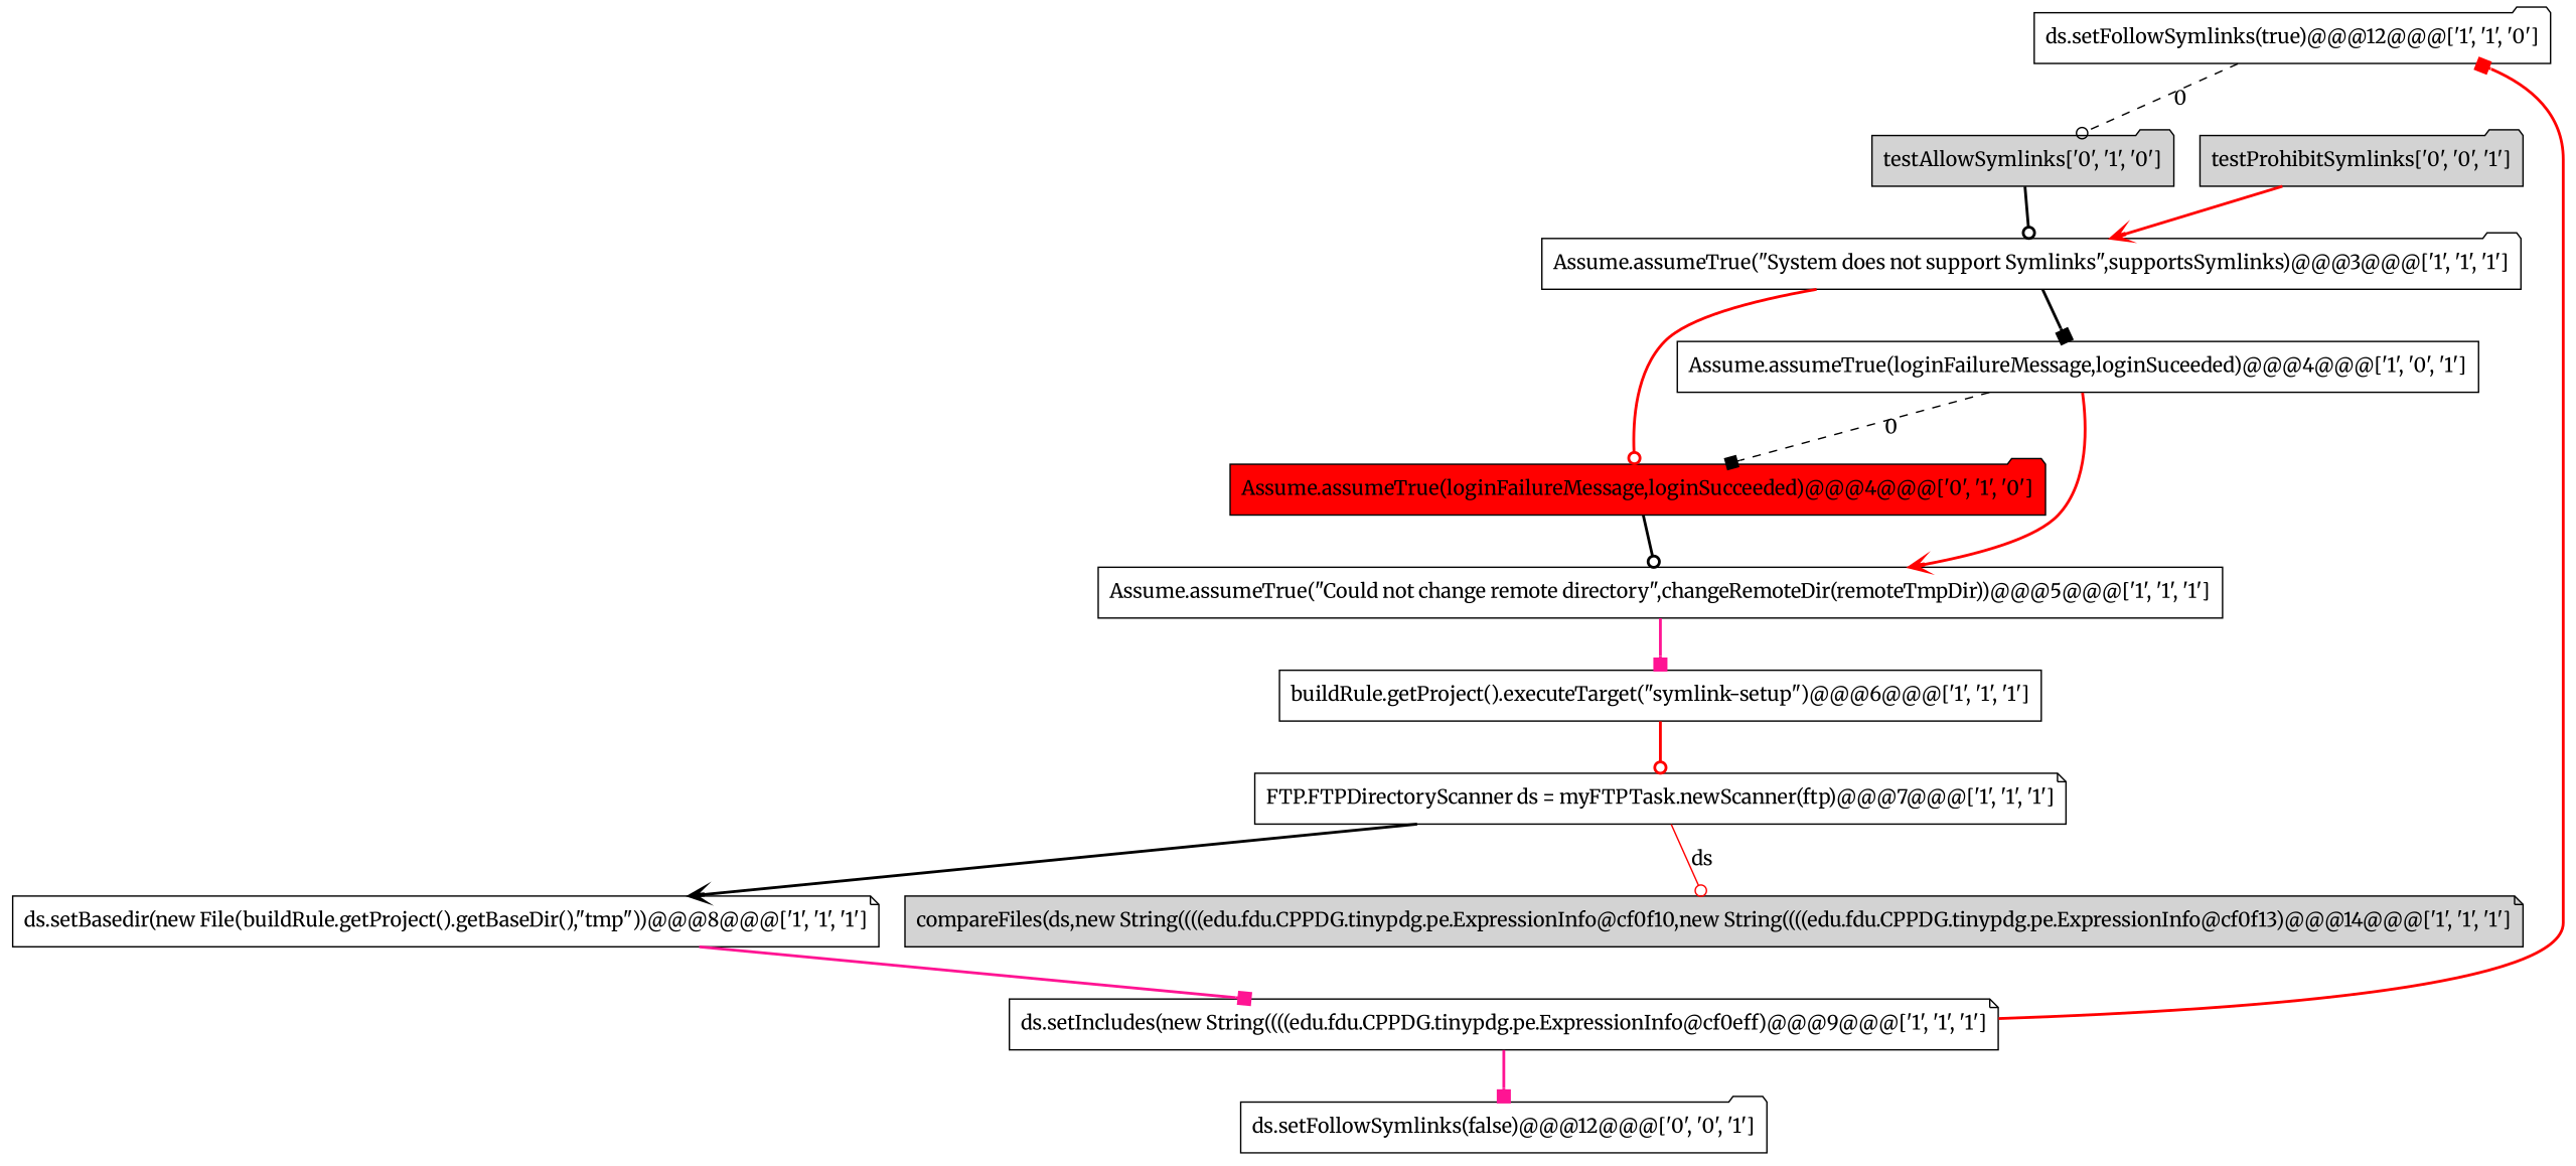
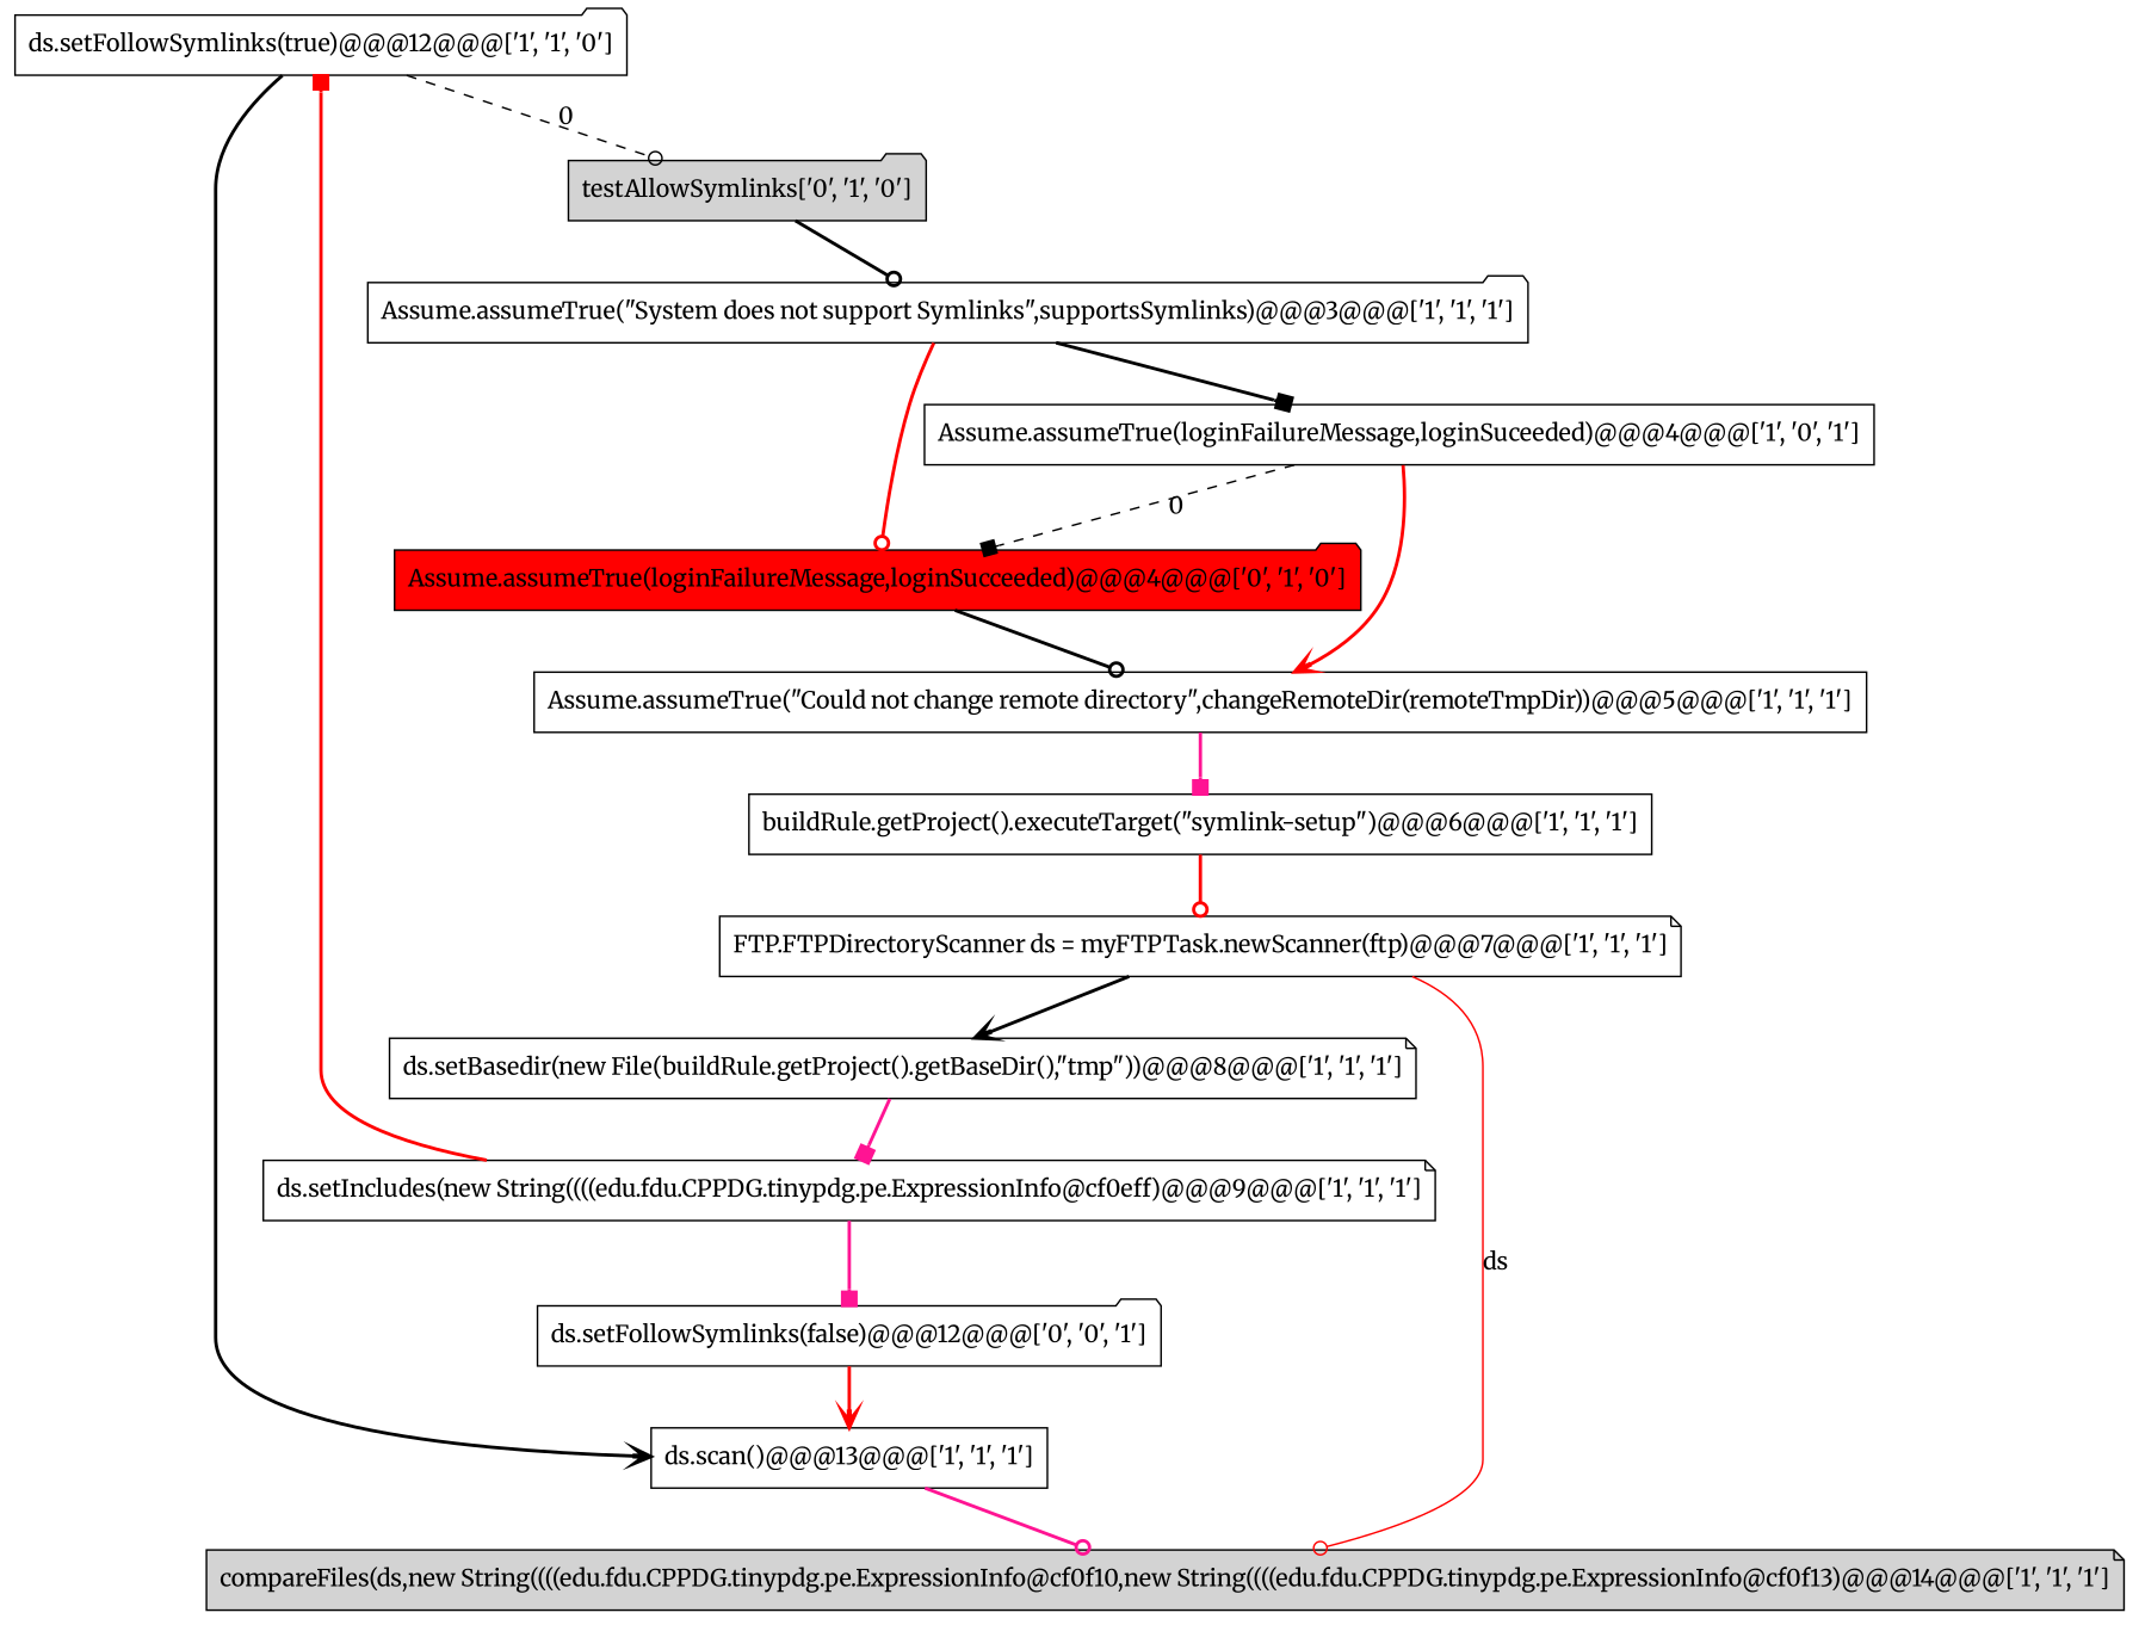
  digraph {
    fontname=Merriweather
    node [fillcolor=white fontname=Merriweather shape=folder style=filled]
    edge [arrowhead=odot color=black fontname=Merriweather style=bold]
    n1 [label="ds.setFollowSymlinks(true)@@@12@@@['1', '1', '0']"]
+   n2 [label="ds.scan()@@@13@@@['1', '1', '1']" shape=box]
    n3 [fillcolor=lightgray label="testAllowSymlinks['0', '1', '0']"]
    n4 [fillcolor=lightgray label="compareFiles(ds,new String((((edu.fdu.CPPDG.tinypdg.pe.ExpressionInfo@cf0f10,new String((((edu.fdu.CPPDG.tinypdg.pe.ExpressionInfo@cf0f13)@@@14@@@['1', '1', '1']" shape=note]
    n5 [label="ds.setFollowSymlinks(false)@@@12@@@['0', '0', '1']"]
    n6 [label="ds.setIncludes(new String((((edu.fdu.CPPDG.tinypdg.pe.ExpressionInfo@cf0eff)@@@9@@@['1', '1', '1']" shape=note]
    n7 [label="buildRule.getProject().executeTarget(\"symlink-setup\")@@@6@@@['1', '1', '1']" shape=box]
    n8 [label="FTP.FTPDirectoryScanner ds = myFTPTask.newScanner(ftp)@@@7@@@['1', '1', '1']" shape=note]
    n9 [label="ds.setBasedir(new File(buildRule.getProject().getBaseDir(),\"tmp\"))@@@8@@@['1', '1', '1']" shape=note]
    n10 [label="Assume.assumeTrue(\"System does not support Symlinks\",supportsSymlinks)@@@3@@@['1', '1', '1']"]
    n11 [fillcolor=red label="Assume.assumeTrue(loginFailureMessage,loginSucceeded)@@@4@@@['0', '1', '0']"]
    n12 [label="Assume.assumeTrue(loginFailureMessage,loginSuceeded)@@@4@@@['1', '0', '1']" shape=box]
    n13 [label="Assume.assumeTrue(\"Could not change remote directory\",changeRemoteDir(remoteTmpDir))@@@5@@@['1', '1', '1']" shape=box]
-   n14 [fillcolor=lightgray label="testProhibitSymlinks['0', '0', '1']"]
+   n1 -> n2 [arrowhead=vee]
    n1 -> n3 [label=0 style=dashed]
+   n2 -> n4 [color=deeppink]
    n3 -> n10
+   n5 -> n2 [arrowhead=vee color=red]
    n6 -> n1 [arrowhead=box color=red]
    n6 -> n5 [arrowhead=box color=deeppink]
    n7 -> n8 [color=red]
    n8 -> n4 [color=red label=ds style=solid]
    n8 -> n9 [arrowhead=vee]
    n9 -> n6 [arrowhead=box color=deeppink]
    n10 -> n11 [color=red]
    n10 -> n12 [arrowhead=box]
    n11 -> n13
    n12 -> n11 [arrowhead=box label=0 style=dashed]
    n12 -> n13 [arrowhead=vee color=red]
    n13 -> n7 [arrowhead=box color=deeppink]
-   n14 -> n10 [arrowhead=vee color=red]
  }
